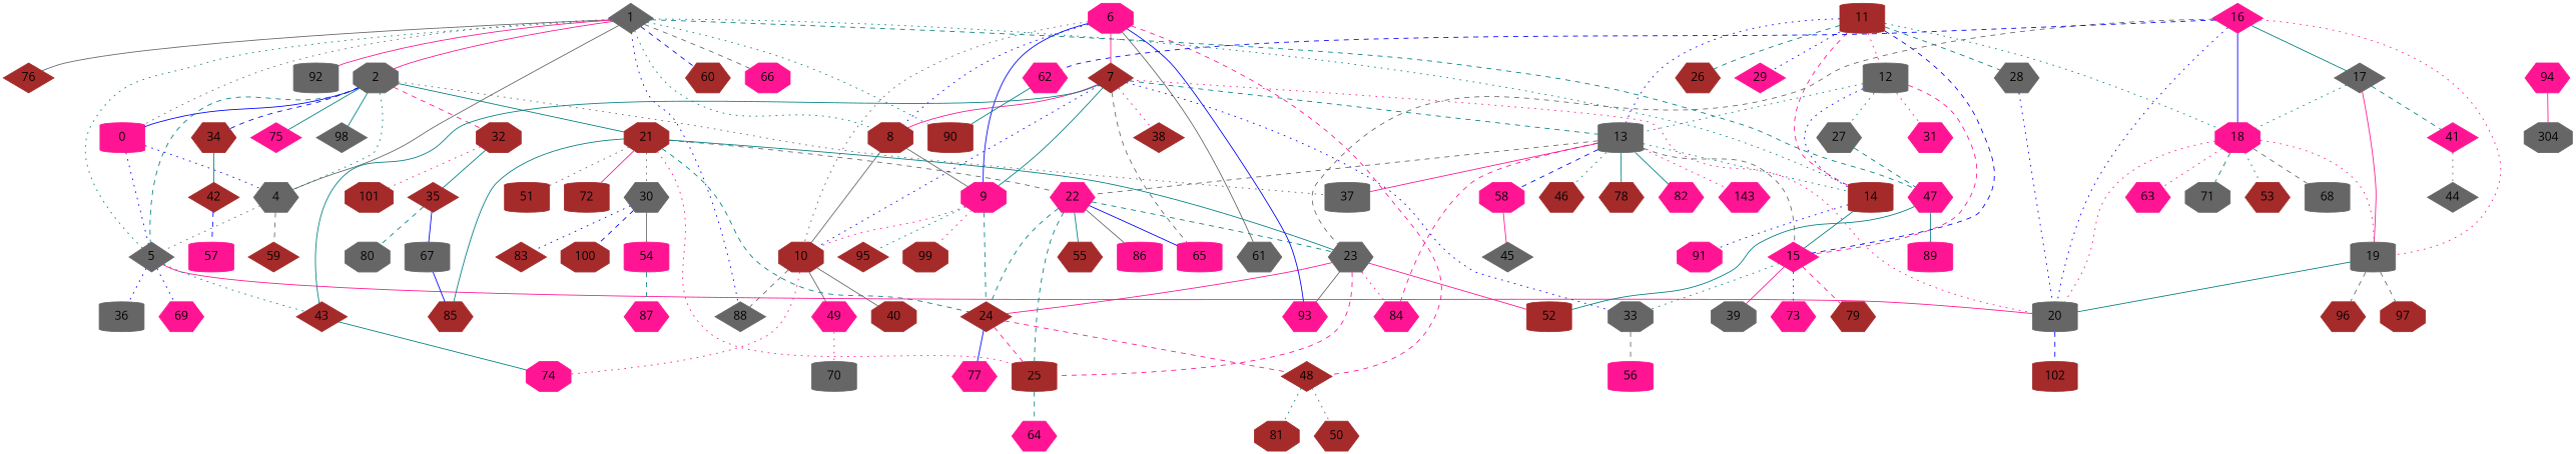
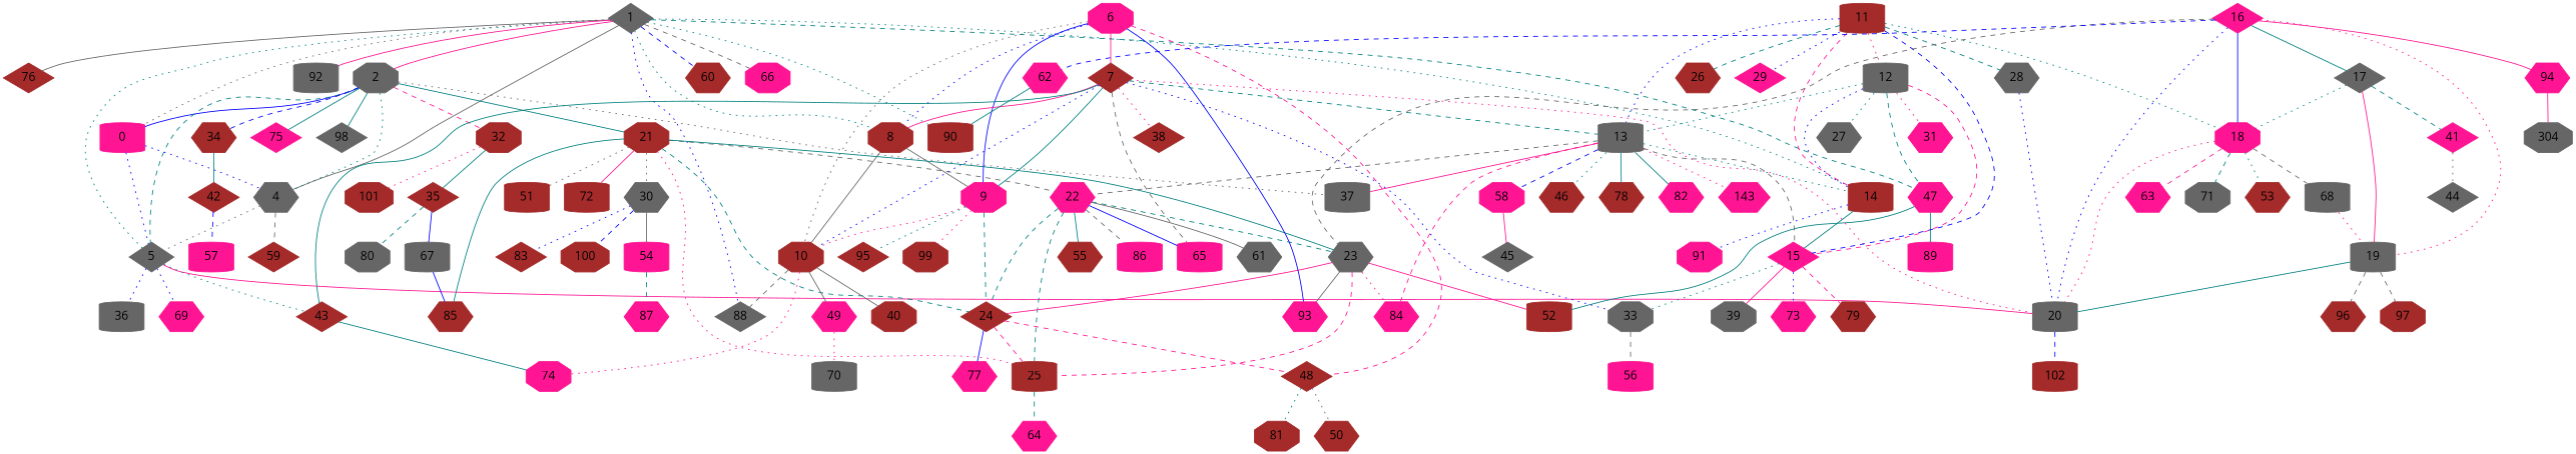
  graph {
    fontname="Open Sans"
    node [color=brown fontname="Open Sans" shape=hexagon style=filled]
    edge [color=teal fontname="Open Sans" style=dotted]
    1 [color=gray40 shape=diamond]
    2 [color=gray40 shape=octagon]
    n3 [color=deeppink label=0 shape=cylinder]
    4 [color=gray40]
    5 [color=gray40 shape=diamond]
    8 [shape=octagon]
    14 [shape=cylinder]
    47 [color=deeppink]
    60
    66 [color=deeppink shape=octagon]
    76 [shape=diamond]
    88 [color=gray40 shape=diamond]
    90 [shape=cylinder]
    92 [color=gray40 shape=cylinder]
    21 [shape=octagon]
    32 [shape=octagon]
    34
    37 [color=gray40 shape=cylinder]
    75 [color=deeppink shape=diamond]
    98 [color=gray40 shape=diamond]
    59 [shape=diamond]
    20 [color=gray40 shape=cylinder]
    36 [color=gray40 shape=cylinder]
    43 [shape=diamond]
    69 [color=deeppink]
    9 [color=deeppink shape=octagon]
    10 [shape=octagon]
    15 [color=deeppink shape=diamond]
    91 [color=deeppink shape=octagon]
    52 [shape=cylinder]
    89 [color=deeppink shape=cylinder]
    24 [shape=diamond]
    22 [color=deeppink]
    23 [color=gray40]
    25 [shape=cylinder]
    30 [color=gray40]
    51 [shape=cylinder]
    72 [shape=cylinder]
    85
    35 [shape=diamond]
    101 [shape=octagon]
    42 [shape=diamond]
    102 [shape=cylinder]
    74 [color=deeppink shape=octagon]
    6 [color=deeppink shape=octagon]
    7 [shape=diamond]
    48 [shape=diamond]
    61 [color=gray40]
    93 [color=deeppink]
    13 [color=gray40 shape=cylinder]
    33 [color=gray40 shape=octagon]
    38 [shape=diamond]
    65 [color=deeppink shape=cylinder]
    95 [shape=diamond]
    99 [shape=octagon]
    40 [shape=octagon]
    49 [color=deeppink]
    50
    81 [shape=octagon]
    46
    58 [color=deeppink shape=octagon]
    78
    82 [color=deeppink]
    84 [color=deeppink]
    n65 [color=deeppink label=143]
    56 [color=deeppink shape=cylinder]
    77 [color=deeppink]
    70 [color=gray40 shape=cylinder]
    11 [shape=cylinder]
    12 [color=gray40 shape=cylinder]
    18 [color=deeppink shape=octagon]
    26
    28 [color=gray40]
    29 [color=deeppink shape=diamond]
    27 [color=gray40]
    31 [color=deeppink]
    39 [color=gray40 shape=octagon]
    73 [color=deeppink]
    79
    19 [color=gray40 shape=cylinder]
    53
    63 [color=deeppink]
    68 [color=gray40 shape=cylinder]
    71 [color=gray40 shape=octagon]
    45 [color=gray40 shape=diamond]
    55
    86 [color=deeppink shape=cylinder]
    16 [color=deeppink shape=diamond]
    17 [color=gray40 shape=diamond]
    62 [color=deeppink]
    94 [color=deeppink]
    41 [color=deeppink shape=diamond]
    96
    97 [shape=octagon]
    n95 [color=gray40 label=304 shape=octagon]
    44 [color=gray40 shape=diamond]
    64 [color=deeppink]
    54 [color=deeppink shape=cylinder]
    83 [shape=diamond]
    100 [shape=octagon]
    87 [color=deeppink]
    67 [color=gray40 shape=cylinder]
    80 [color=gray40 shape=octagon]
    57 [color=deeppink shape=cylinder]
    1 -- 2 [color=deeppink style=solid]
    1 -- n3 [color=gray40]
    1 -- 4 [color=gray40 style=solid]
    1 -- 5
    1 -- 8
    1 -- 14
    1 -- 47 [style=dashed]
    1 -- 60 [color=blue style=dashed]
    1 -- 66 [color=gray40 style=dashed]
    1 -- 76 [color=gray40 style=solid]
    1 -- 88 [color=blue]
    1 -- 90
    1 -- 92 [color=deeppink style=solid]
    2 -- n3 [color=blue style=solid]
    2 -- 4
    2 -- 5 [style=dashed]
    2 -- 21 [style=solid]
    2 -- 32 [color=deeppink style=dashed]
    2 -- 34 [color=blue style=dashed]
    2 -- 37 [color=gray40]
    2 -- 75 [style=solid]
    2 -- 98 [style=solid]
    n3 -- 4 [color=blue]
    n3 -- 5 [color=blue]
    4 -- 5 [color=gray40]
    4 -- 59 [color=gray40 style=dashed]
    5 -- 20 [color=deeppink style=solid]
    5 -- 36 [color=blue]
    5 -- 43
    5 -- 69 [color=blue]
    8 -- 9 [color=gray40 style=solid]
    8 -- 10 [color=gray40 style=solid]
    14 -- 15 [style=solid]
    14 -- 91 [color=blue]
    47 -- 52 [style=solid]
    47 -- 89 [style=solid]
    21 -- 24 [style=dashed]
    21 -- 22 [color=gray40 style=dashed]
    21 -- 23 [style=solid]
    21 -- 25 [color=deeppink]
    21 -- 30 [color=gray40]
    21 -- 51 [color=gray40]
    21 -- 72 [color=deeppink style=solid]
    21 -- 85 [style=solid]
    32 -- 35 [style=solid]
    32 -- 101 [color=deeppink]
    34 -- 42 [style=solid]
    20 -- 102 [color=blue style=dashed]
    43 -- 74 [style=solid]
    9 -- 10 [color=deeppink]
    9 -- 24 [style=dashed]
    9 -- 95
    9 -- 99 [color=deeppink]
    10 -- 88 [color=gray40 style=dashed]
    10 -- 74 [color=deeppink]
    10 -- 40 [color=gray40 style=solid]
    10 -- 49 [color=gray40 style=solid]
    15 -- 33
    15 -- 39 [color=deeppink style=solid]
    15 -- 73 [color=blue]
    15 -- 79 [color=deeppink style=dashed]
    24 -- 25 [color=deeppink style=dashed]
    24 -- 48 [color=deeppink style=dashed]
    24 -- 77 [color=blue style=solid]
    22 -- 24 [style=dashed]
    22 -- 23 [style=dashed]
    22 -- 25 [style=dashed]
    22 -- 65 [color=blue style=solid]
    22 -- 55 [style=solid]
-   22 -- 86 [color=gray40 style=solid]
+   22 -- 86 [color=gray40 style=dashed]
    23 -- 52 [color=deeppink style=solid]
    23 -- 24 [color=deeppink style=solid]
    23 -- 25 [color=deeppink style=dashed]
    23 -- 93 [color=gray40 style=solid]
    23 -- 84 [color=deeppink]
    25 -- 64 [style=dashed]
    30 -- 54 [color=gray40 style=solid]
    30 -- 83 [color=blue]
    30 -- 100 [color=blue style=dashed]
    35 -- 67 [color=blue style=solid]
    35 -- 80 [style=dashed]
    42 -- 57 [color=blue style=dashed]
    6 -- 8 [color=blue]
    6 -- 9 [color=blue style=solid]
    6 -- 10 [color=gray40]
    6 -- 7 [color=deeppink style=solid]
    6 -- 48 [color=deeppink style=dashed]
-   6 -- 61 [color=gray40 style=solid]
+   22 -- 61 [color=gray40 style=solid]
    6 -- 93 [color=blue style=solid]
    7 -- 8 [color=deeppink style=solid]
    7 -- 20 [color=deeppink]
    7 -- 43 [style=solid]
    7 -- 9 [style=solid]
    7 -- 10 [color=blue]
    7 -- 13 [style=dashed]
    7 -- 33 [color=blue]
    7 -- 38 [color=deeppink]
    7 -- 65 [color=gray40 style=dashed]
    48 -- 50 [color=gray40]
    48 -- 81
    13 -- 14
    13 -- 37 [color=deeppink style=solid]
    13 -- 15 [color=gray40 style=dashed]
    13 -- 22 [color=gray40 style=dashed]
    13 -- 46
    13 -- 58 [color=blue style=dashed]
    13 -- 78 [style=solid]
    13 -- 82 [style=solid]
    13 -- 84 [color=deeppink style=dashed]
    13 -- n65 [color=deeppink]
    33 -- 56 [color=gray40 style=dashed]
    49 -- 70 [color=deeppink]
    58 -- 45 [color=deeppink style=solid]
    11 -- 14 [color=deeppink style=dashed]
    11 -- 15 [color=blue style=dashed]
    11 -- 13 [color=blue]
    11 -- 12 [color=deeppink]
    11 -- 18
    11 -- 26 [style=dashed]
    11 -- 28 [style=dashed]
    11 -- 29 [color=blue]
    12 -- 14 [color=blue]
-   27 -- 47 [style=dashed]
+   12 -- 47 [style=dashed]
    12 -- 15 [color=deeppink style=dashed]
    12 -- 13
    12 -- 27
    12 -- 31 [color=deeppink]
    18 -- 20 [color=deeppink]
-   18 -- 19 [color=deeppink]
+   68 -- 19 [color=deeppink]
    18 -- 53
-   18 -- 63 [color=deeppink]
+   18 -- 63 [color=deeppink style=dashed]
    18 -- 68 [color=gray40 style=dashed]
    18 -- 71 [style=dashed]
    28 -- 20 [color=blue]
    19 -- 20 [style=solid]
    19 -- 96 [color=gray40 style=dashed]
    19 -- 97 [color=gray40 style=dashed]
    16 -- 20 [color=blue]
    16 -- 23 [color=gray40 style=dashed]
    16 -- 18 [color=blue style=solid]
    16 -- 19 [color=deeppink]
    16 -- 17 [style=solid]
    16 -- 62 [color=blue style=dashed]
+   16 -- 94 [color=deeppink style=solid]
    17 -- 18
    17 -- 19 [color=deeppink style=solid]
    17 -- 41 [style=dashed]
    62 -- 90 [style=solid]
    94 -- n95 [color=deeppink style=solid]
    41 -- 44 [color=gray40]
    54 -- 87 [style=dashed]
    67 -- 85 [color=blue style=solid]
  }
